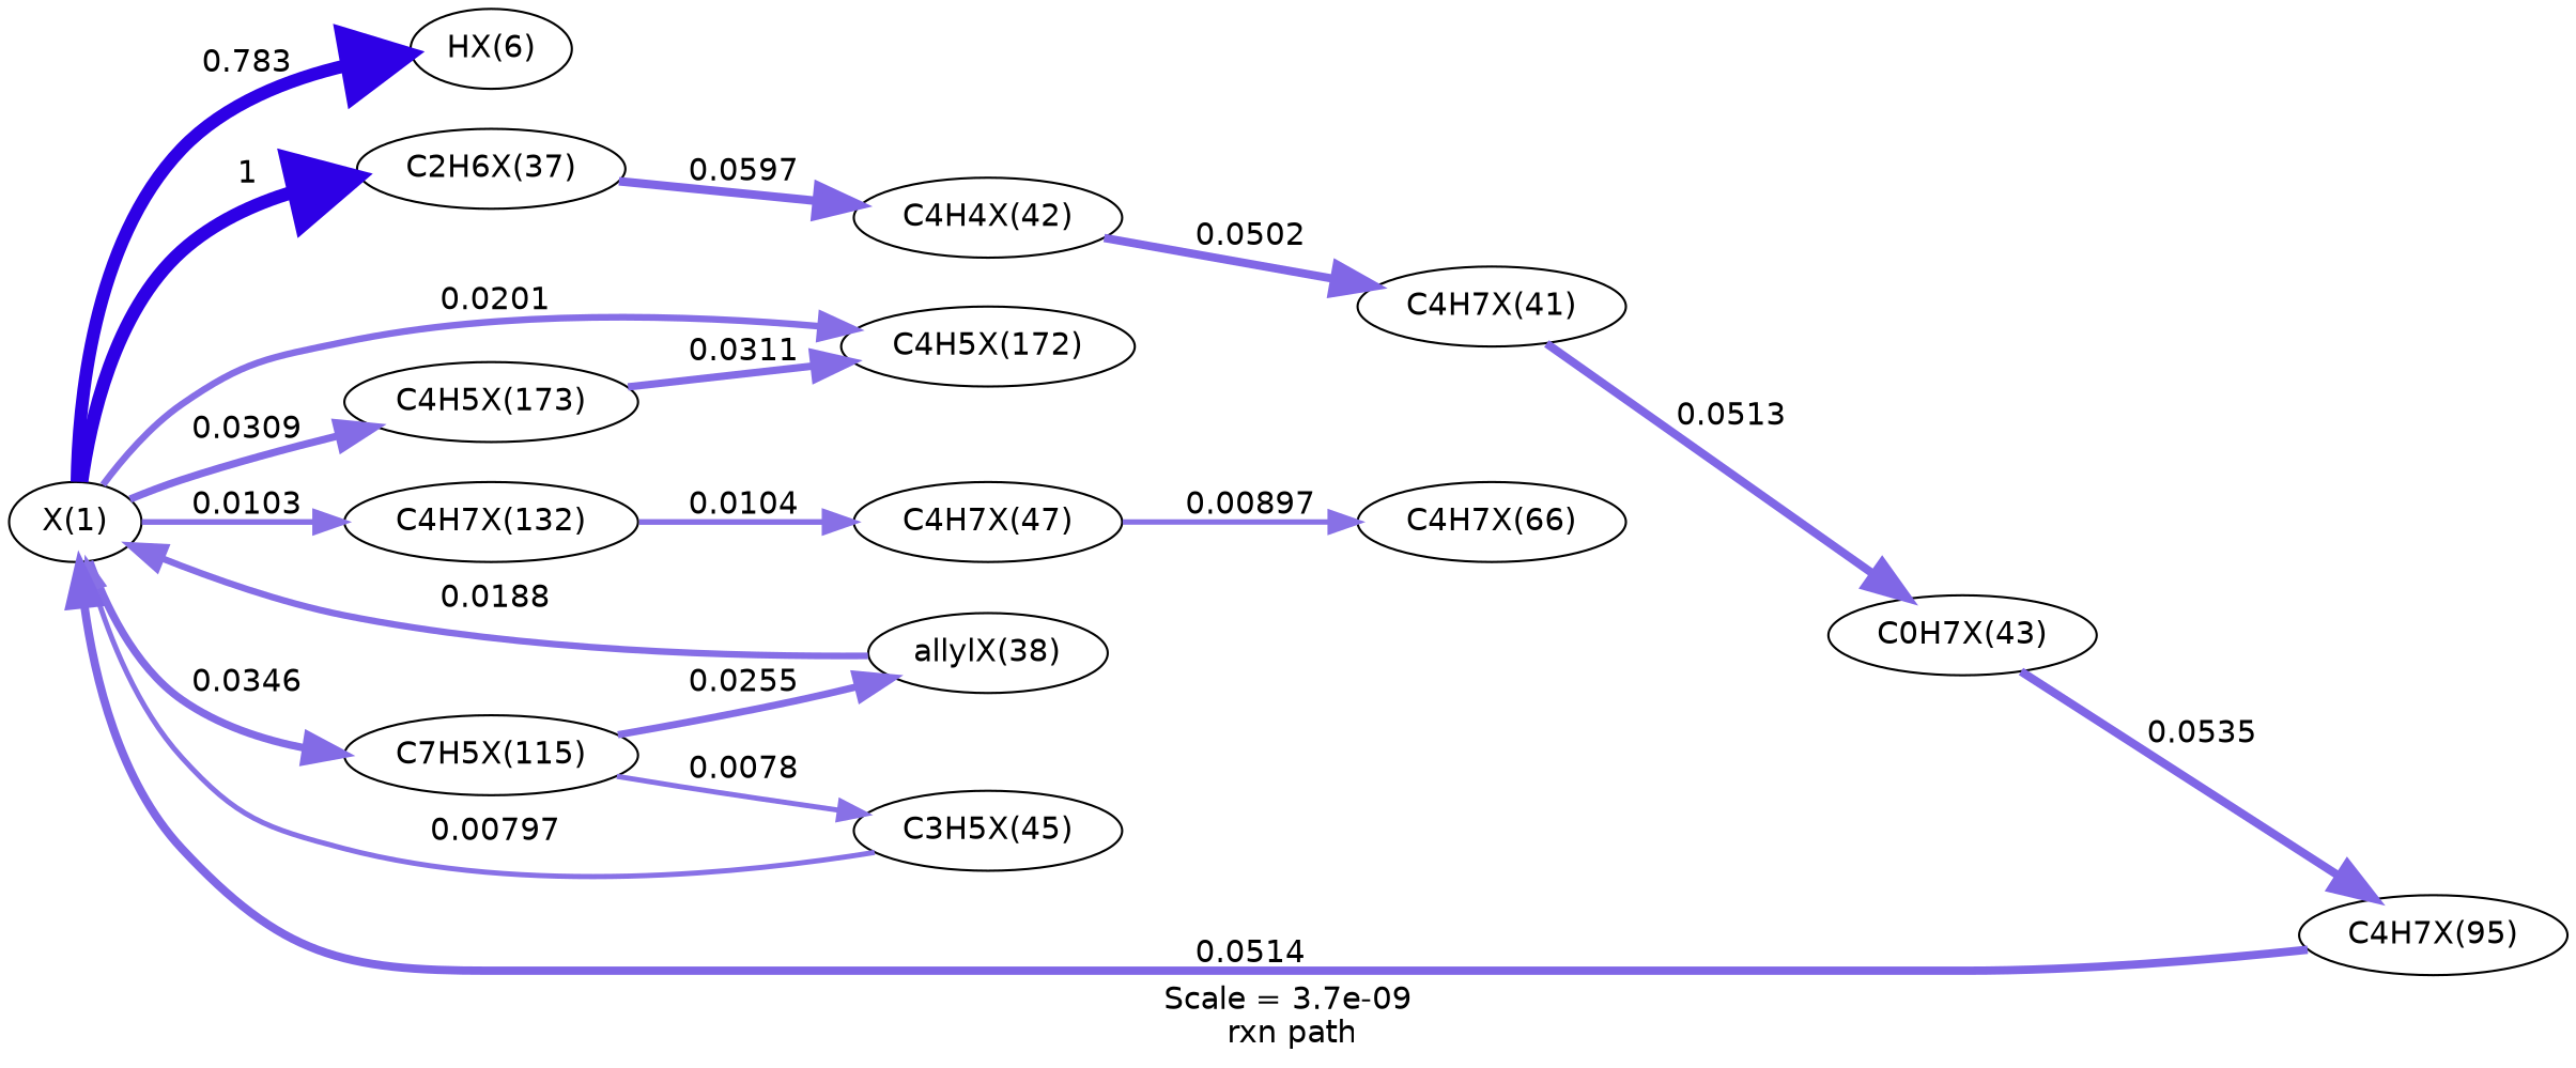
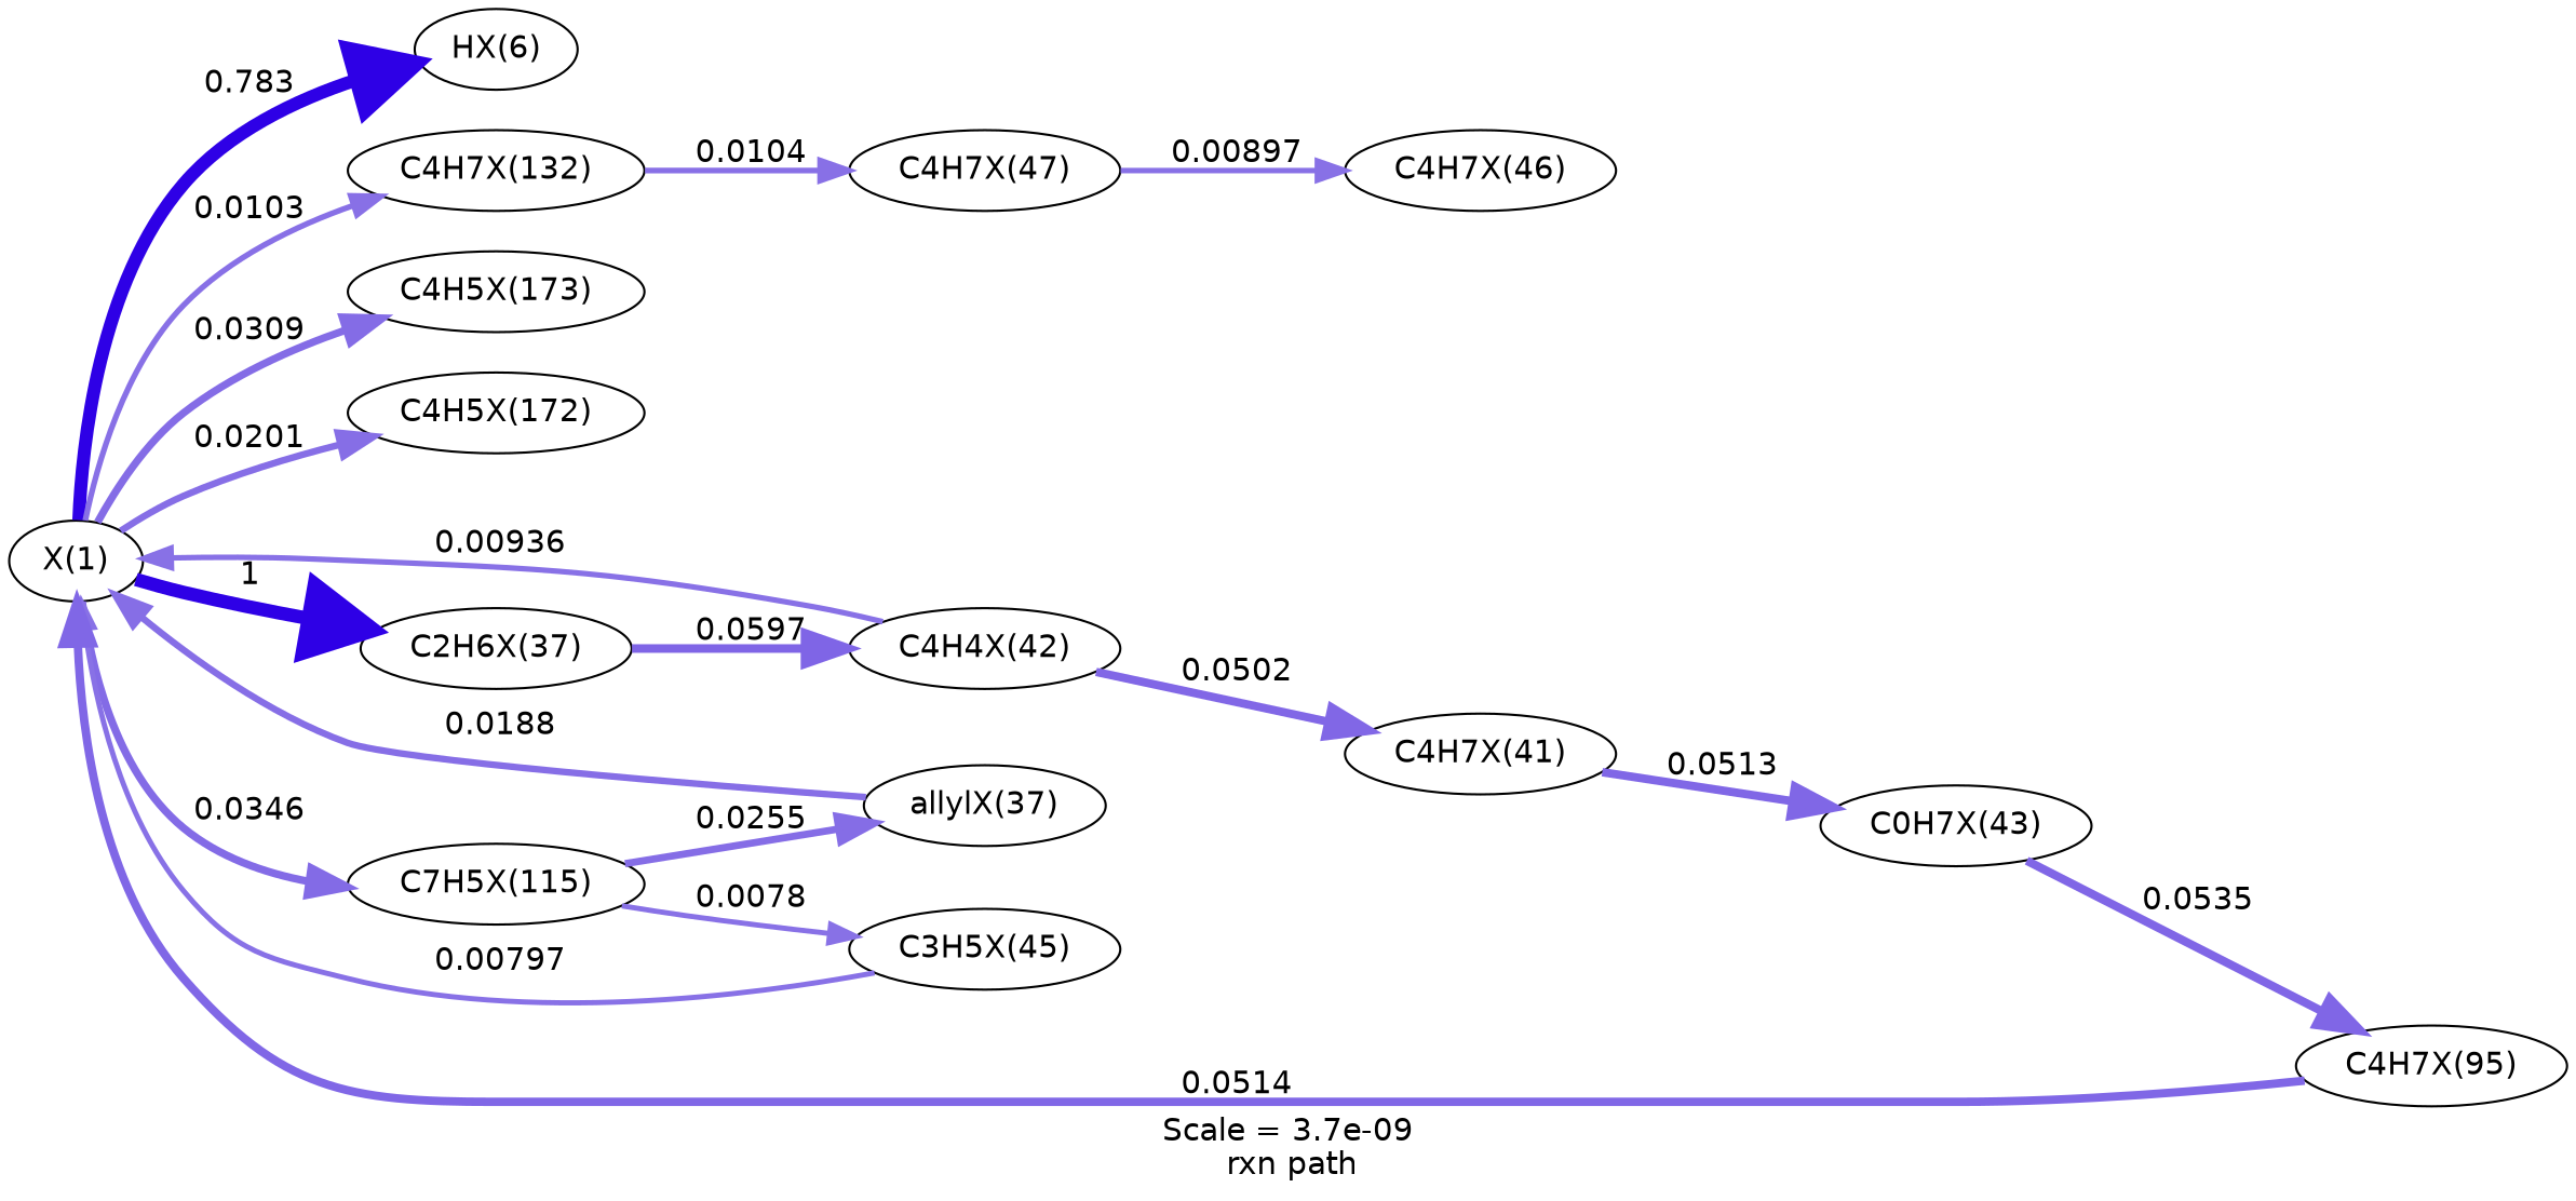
  digraph {
    fontname=Helvetica
    label="Scale = 3.7e-09\l rxn path"
    rankdir=LR
    node [fontname=Helvetica]
    edge [arrowsize=1.69 color="0.7, 0.531, 0.9" fontname=Helvetica style="setlinewidth(3.38)"]
    n1 [label="X(1)"]
    n2 [label="HX(6)"]
    n3 [label="C2H6X(37)"]
    n4 [label="C4H5X(173)"]
    n5 [label="C4H5X(172)"]
    n6 [label="C4H7X(132)"]
    n7 [label="C7H5X(115)"]
    n8 [label="C4H4X(42)"]
    n9 [label="C4H7X(47)"]
-   n10 [label="allylX(38)"]
+   n10 [label="allylX(37)"]
    n11 [label="C3H5X(45)"]
    n12 [label="C4H7X(41)"]
    n13 [label="C0H7X(43)"]
    n14 [label="C4H7X(95)"]
-   n15 [label="C4H7X(66)"]
+   n15 [label="C4H7X(46)"]
    n1 -> n2 [arrowsize=2.91 color="0.7, 1.28, 0.9" label=" 0.783" style="setlinewidth(5.82)"]
    n1 -> n3 [arrowsize=3 color="0.7, 1.5, 0.9" label=" 1" style="setlinewidth(6)"]
    n1 -> n4 [label=" 0.0309"]
    n1 -> n5 [arrowsize=1.53 color="0.7, 0.52, 0.9" label=" 0.0201" style="setlinewidth(3.05)"]
    n1 -> n6 [arrowsize=1.27 color="0.7, 0.51, 0.9" label=" 0.0103" style="setlinewidth(2.55)"]
    n1 -> n7 [arrowsize=1.73 color="0.7, 0.535, 0.9" label=" 0.0346" style="setlinewidth(3.46)"]
    n3 -> n8 [arrowsize=1.94 color="0.7, 0.56, 0.9" label=" 0.0597" style="setlinewidth(3.87)"]
-   n4 -> n5 [label=" 0.0311"]
    n6 -> n9 [arrowsize=1.28 color="0.7, 0.51, 0.9" label=" 0.0104" style="setlinewidth(2.55)"]
    n7 -> n10 [arrowsize=1.62 color="0.7, 0.526, 0.9" label=" 0.0255" style="setlinewidth(3.23)"]
    n7 -> n11 [arrowsize=1.17 color="0.7, 0.508, 0.9" label=" 0.0078" style="setlinewidth(2.34)"]
+   n8 -> n1 [arrowsize=1.24 color="0.7, 0.509, 0.9" label=" 0.00936" style="setlinewidth(2.47)"]
    n8 -> n12 [arrowsize=1.87 color="0.7, 0.55, 0.9" label=" 0.0502" style="setlinewidth(3.74)"]
    n9 -> n15 [arrowsize=1.22 color="0.7, 0.509, 0.9" label=" 0.00897" style="setlinewidth(2.44)"]
    n10 -> n1 [arrowsize=1.5 color="0.7, 0.519, 0.9" label=" 0.0188" style="setlinewidth(3)"]
    n11 -> n1 [arrowsize=1.18 color="0.7, 0.508, 0.9" label=" 0.00797" style="setlinewidth(2.35)"]
    n12 -> n13 [arrowsize=1.88 color="0.7, 0.551, 0.9" label=" 0.0513" style="setlinewidth(3.76)"]
    n13 -> n14 [arrowsize=1.89 color="0.7, 0.554, 0.9" label=" 0.0535" style="setlinewidth(3.79)"]
    n14 -> n1 [arrowsize=1.88 color="0.7, 0.551, 0.9" label=" 0.0514" style="setlinewidth(3.76)"]
  }
